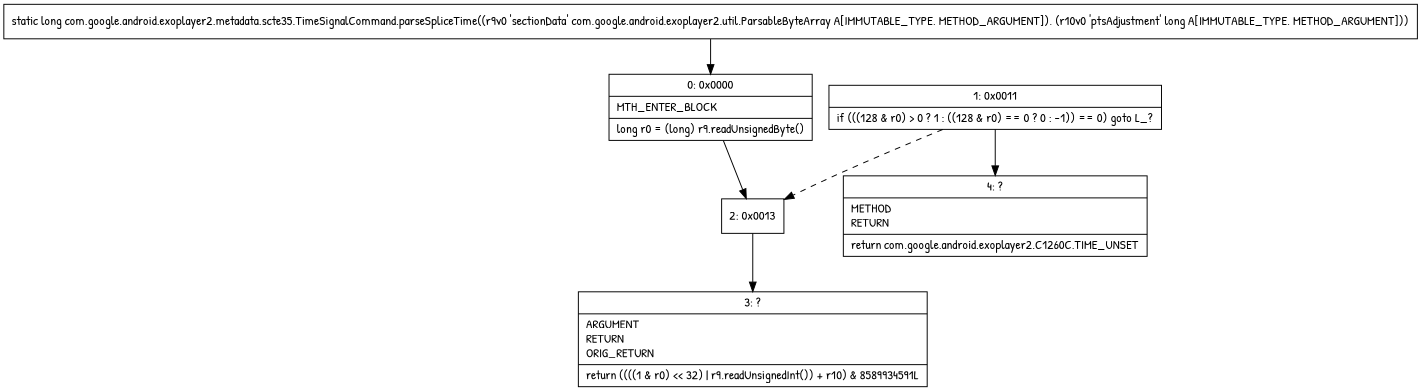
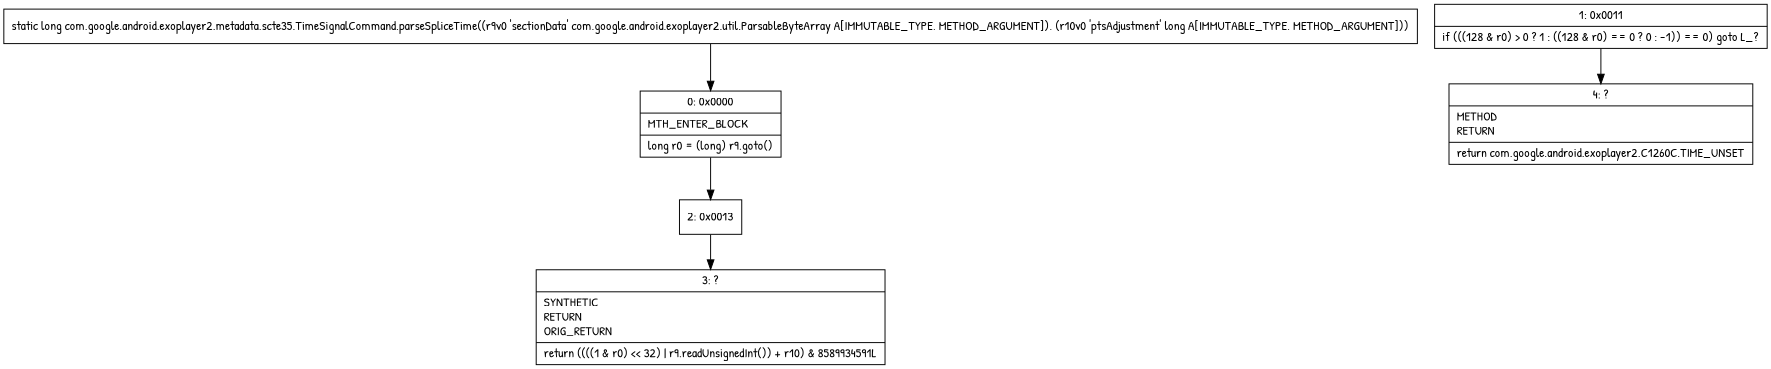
  digraph {
    fontname="Patrick Hand"
    node [fontname="Patrick Hand" shape=record]
    edge [fontname="Patrick Hand"]
-   n1 [label="{0\:\ 0x0000|MTH_ENTER_BLOCK\l|long r0 = (long) r9.readUnsignedByte()\l}"]
+   n1 [label="{0\:\ 0x0000|MTH_ENTER_BLOCK\l|long r0 = (long) r9.goto()\l}"]
    n2 [label="{2\:\ 0x0013}"]
    n3 [label="{1\:\ 0x0011|if (((128 & r0) \> 0 ? 1 : ((128 & r0) == 0 ? 0 : \-1)) == 0) goto L_?\l}"]
    n4 [label="{4\:\ ?|METHOD\lRETURN\l|return com.google.android.exoplayer2.C1260C.TIME_UNSET\l}"]
-   n5 [label="{3\:\ ?|ARGUMENT\lRETURN\lORIG_RETURN\l|return ((((1 & r0) \<\< 32) \| r9.readUnsignedInt()) + r10) & 8589934591L\l}"]
+   n5 [label="{3\:\ ?|SYNTHETIC\lRETURN\lORIG_RETURN\l|return ((((1 & r0) \<\< 32) \| r9.readUnsignedInt()) + r10) & 8589934591L\l}"]
    n6 [label="{static long com.google.android.exoplayer2.metadata.scte35.TimeSignalCommand.parseSpliceTime((r9v0 'sectionData' com.google.android.exoplayer2.util.ParsableByteArray A[IMMUTABLE_TYPE, METHOD_ARGUMENT]), (r10v0 'ptsAdjustment' long A[IMMUTABLE_TYPE, METHOD_ARGUMENT])) }"]
    n1 -> n2
    n2 -> n5
-   n3 -> n2 [style=dashed]
    n3 -> n4
    n6 -> n1
  }
